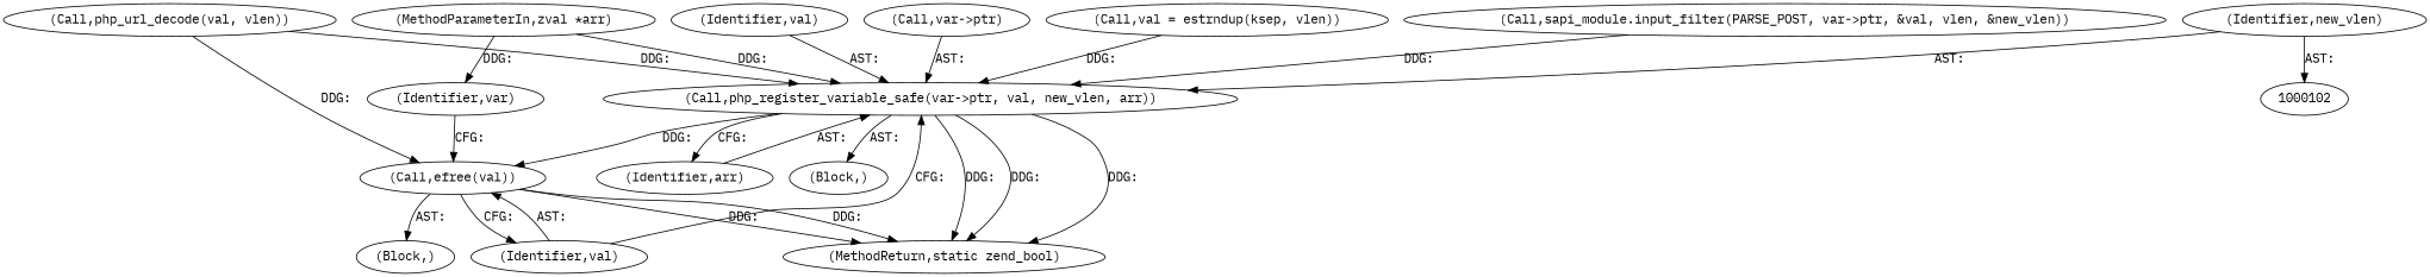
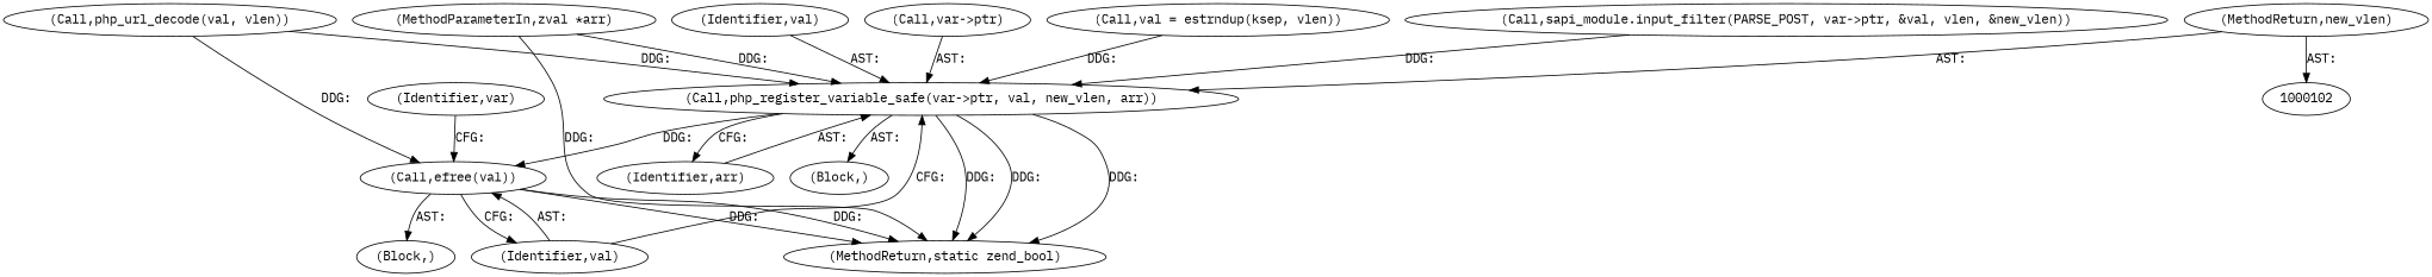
  digraph {
    fontname="IBM Plex Mono"
    node [fontname="IBM Plex Mono"]
    edge [fontname="IBM Plex Mono"]
    n1 [label="(MethodParameterIn,zval *arr)"]
    n2 [label="(Call,php_register_variable_safe(var->ptr, val, new_vlen, arr))"]
    n3 [label="(MethodReturn,static zend_bool)"]
    n4 [label="(Call,efree(val))"]
    n5 [label="(Identifier,arr)"]
    n6 [label="(Block,)"]
    n7 [label="(Block,)"]
    n8 [label="(Identifier,val)"]
    n9 [label="(Call,val = estrndup(ksep, vlen))"]
    n10 [label="(Call,sapi_module.input_filter(PARSE_POST, var->ptr, &val, vlen, &new_vlen))"]
    n11 [label="(Call,php_url_decode(val, vlen))"]
-   n12 [label="(Identifier,new_vlen)"]
+   n12 [label="(MethodReturn,new_vlen)"]
    1000102
    n14 [label="(Call,var->ptr)"]
    n15 [label="(Identifier,var)"]
    n16 [label="(Identifier,val)"]
    n1 -> n2 [label="DDG: "]
-   n1 -> n15 [label="DDG: "]
+   n1 -> n3 [label="DDG: "]
    n2 -> n3 [label="DDG: "]
    n2 -> n3 [label="DDG: "]
    n2 -> n3 [label="DDG: "]
    n2 -> n4 [label="DDG: "]
    n2 -> n5 [label="CFG: "]
    n2 -> n6 [label="AST: "]
    n4 -> n3 [label="DDG: "]
    n4 -> n3 [label="DDG: "]
    n4 -> n7 [label="AST: "]
    n4 -> n8 [label="CFG: "]
    n5 -> n2 [label="AST: "]
    n8 -> n2 [label="CFG: "]
    n8 -> n4 [label="AST: "]
    n9 -> n2 [label="DDG: "]
    n10 -> n2 [label="DDG: "]
    n11 -> n2 [label="DDG: "]
    n11 -> n4 [label="DDG: "]
    n12 -> n2 [label="AST: "]
    n12 -> 1000102 [label="AST: "]
    n14 -> n2 [label="AST: "]
    n15 -> n4 [label="CFG: "]
    n16 -> n2 [label="AST: "]
  }
